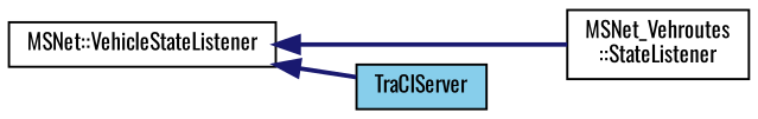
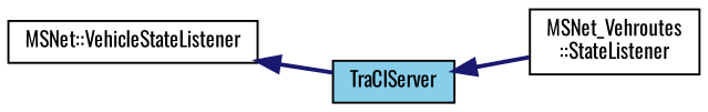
  digraph {
    fontname=Oswald
    rankdir=LR
    node [color=black fillcolor=white fontname=Oswald fontsize=10 shape=record style=filled]
    edge [color=midnightblue dir=back fontname=Oswald fontsize=10 labelfontname=Helvetica labelfontsize=10 style=bold]
    n1 [height=0.2 label="MSNet::VehicleStateListener" width=0.4]
    n2 [height=0.2 label="MSNet_Vehroutes\l::StateListener" width=0.4]
    n3 [fillcolor=skyblue height=0.2 label=TraCIServer width=0.4]
-   n1 -> n2
+   n3 -> n2
    n1 -> n3
  }
